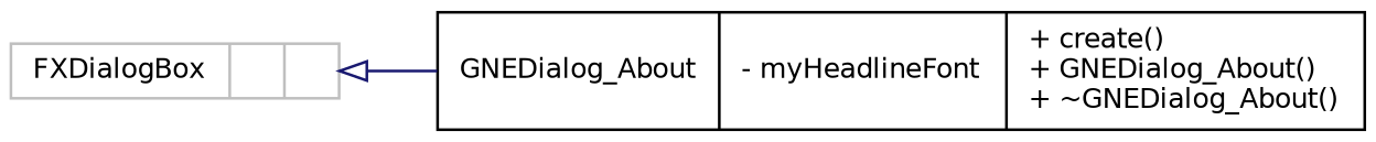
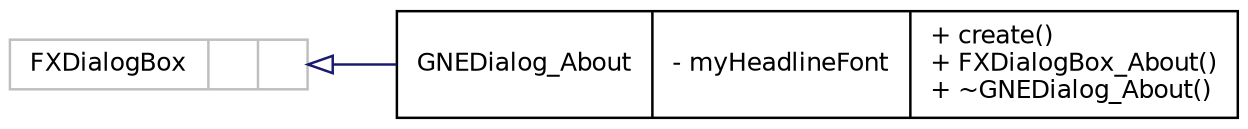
  digraph {
    rankdir=LR
    node [fillcolor=white fontname=Helvetica fontsize=10 shape=record style=filled]
-   n1 [color=black fontcolor=black height=0.2 label="{GNEDialog_About\n|- myHeadlineFont\l|+ create()\l+ GNEDialog_About()\l+ ~GNEDialog_About()\l}" width=0.4]
+   n1 [color=black fontcolor=black height=0.2 label="{GNEDialog_About\n|- myHeadlineFont\l|+ create()\l+ FXDialogBox_About()\l+ ~GNEDialog_About()\l}" width=0.4]
    n2 [color=grey75 height=0.2 label="{FXDialogBox\n||}" width=0.4]
    n2 -> n1 [arrowtail=onormal color=midnightblue dir=back fontname=Helvetica fontsize=10 labelfontname=Helvetica labelfontsize=10 style=solid]
  }
